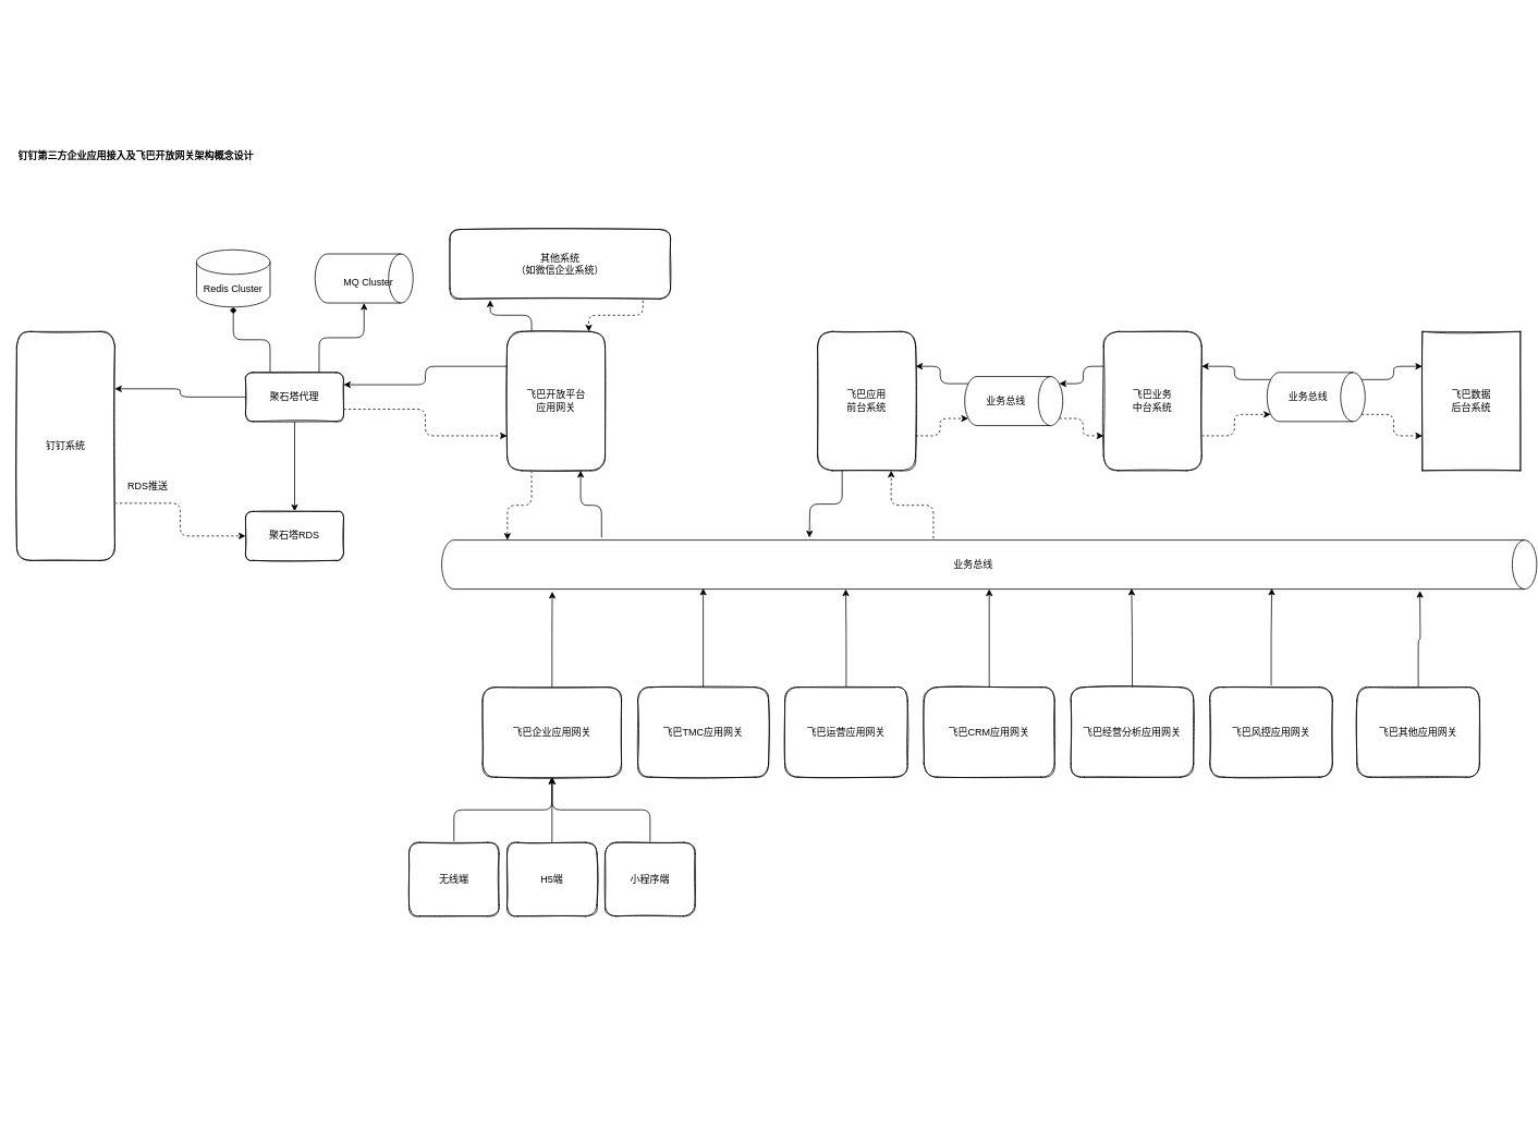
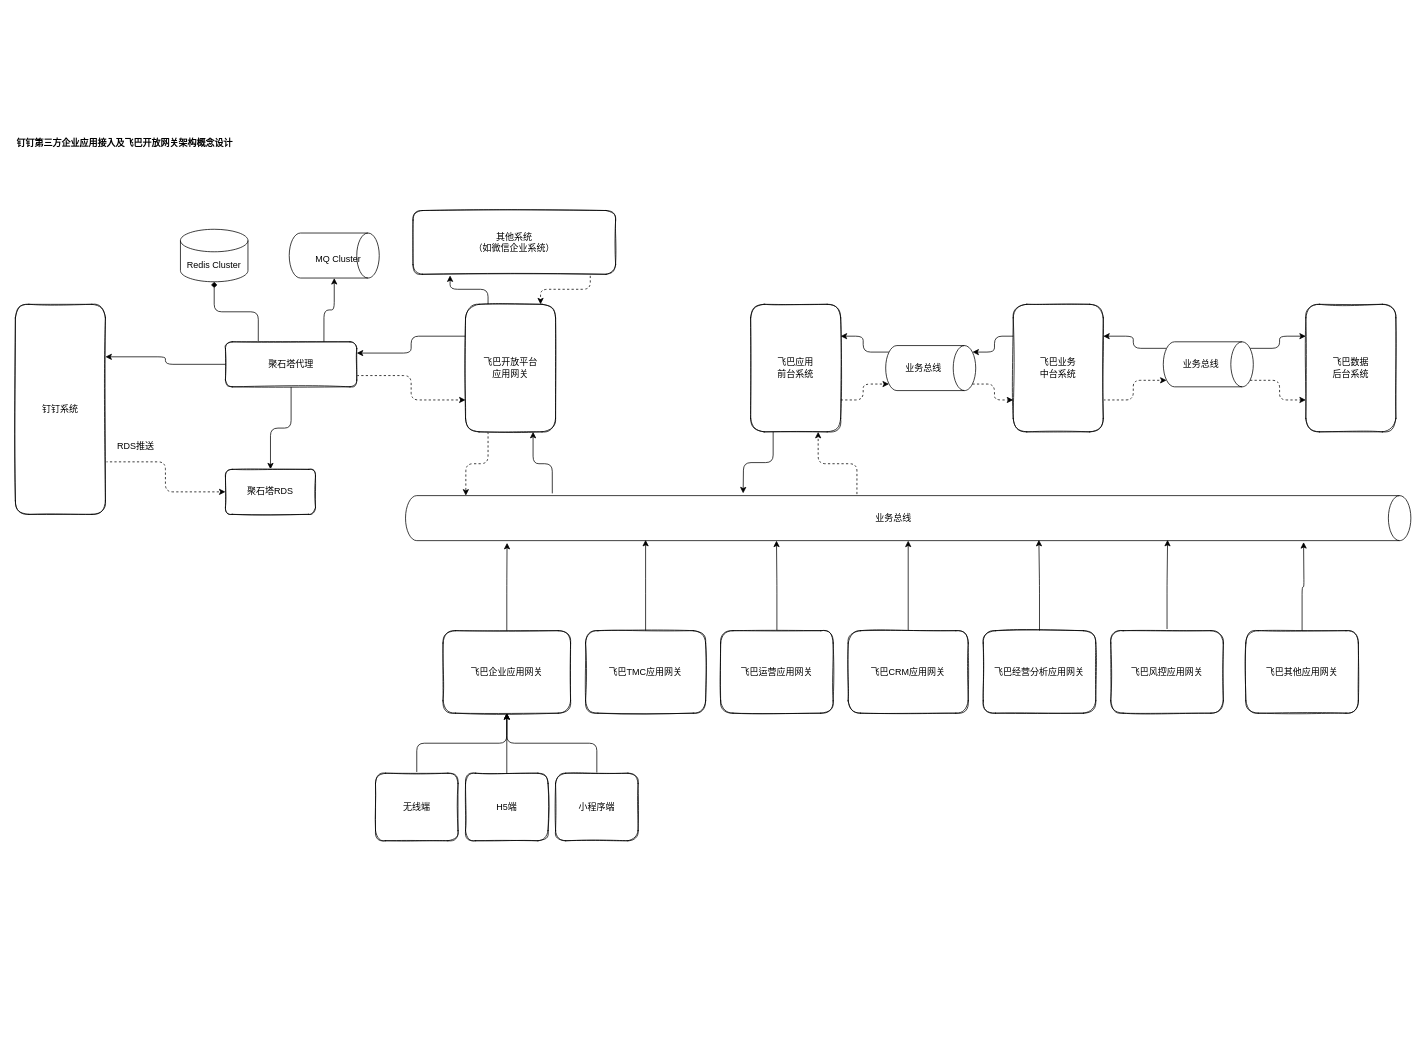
  <mxCell id="0" />
  <mxCell id="1" parent="0" />
  <mxCell id="2" value="" style="edgeStyle=orthogonalEdgeStyle;curved=0;rounded=1;sketch=0;orthogonalLoop=1;jettySize=auto;html=1;dashed=1;entryX=0;entryY=0.5;entryDx=0;entryDy=0;exitX=1;exitY=0.75;exitDx=0;exitDy=0;" parent="1" source="3" target="5" edge="1"><mxGeometry relative="1" as="geometry" /></mxCell>
  <mxCell id="3" value="钉钉系统" style="whiteSpace=wrap;html=1;sketch=1;rounded=1;" parent="1" vertex="1"><mxGeometry x="20" y="405" width="120" height="280" as="geometry" /></mxCell>
  <mxCell id="4" value="" style="edgeStyle=orthogonalEdgeStyle;curved=0;rounded=1;sketch=0;orthogonalLoop=1;jettySize=auto;html=1;endArrow=none;endFill=0;startArrow=classic;startFill=1;entryX=0.5;entryY=1;entryDx=0;entryDy=0;" parent="1" source="5" target="10" edge="1"><mxGeometry relative="1" as="geometry" /></mxCell>
  <mxCell id="5" value="聚石塔RDS" style="whiteSpace=wrap;html=1;sketch=1;rounded=1;" parent="1" vertex="1"><mxGeometry x="300" y="625" width="120" height="60" as="geometry" /></mxCell>
  <mxCell id="6" value="" style="edgeStyle=orthogonalEdgeStyle;curved=0;rounded=1;sketch=0;orthogonalLoop=1;jettySize=auto;html=1;entryX=0;entryY=0.75;entryDx=0;entryDy=0;exitX=1;exitY=0.75;exitDx=0;exitDy=0;dashed=1;" parent="1" source="10" target="14" edge="1"><mxGeometry relative="1" as="geometry" /></mxCell>
  <mxCell id="7" value="" style="edgeStyle=orthogonalEdgeStyle;curved=0;rounded=1;sketch=0;orthogonalLoop=1;jettySize=auto;html=1;startArrow=none;startFill=0;endArrow=classic;endFill=1;entryX=1;entryY=0.25;entryDx=0;entryDy=0;" parent="1" source="10" target="3" edge="1"><mxGeometry relative="1" as="geometry"><mxPoint x="220" y="485" as="targetPoint" /></mxGeometry></mxCell>
  <mxCell id="8" value="" style="edgeStyle=orthogonalEdgeStyle;curved=0;rounded=1;sketch=0;orthogonalLoop=1;jettySize=auto;html=1;startArrow=none;startFill=0;endArrow=diamond;endFill=1;exitX=0.25;exitY=0;exitDx=0;exitDy=0;" parent="1" source="10" target="16" edge="1"><mxGeometry relative="1" as="geometry" /></mxCell>
  <mxCell id="9" value="" style="edgeStyle=orthogonalEdgeStyle;curved=0;rounded=1;sketch=0;orthogonalLoop=1;jettySize=auto;html=1;startArrow=none;startFill=0;endArrow=classic;endFill=1;exitX=0.75;exitY=0;exitDx=0;exitDy=0;" parent="1" source="10" target="17" edge="1"><mxGeometry relative="1" as="geometry" /></mxCell>
- <mxCell id="10" value="聚石塔代理" style="whiteSpace=wrap;html=1;sketch=1;rounded=1;" parent="1" vertex="1"><mxGeometry x="300" y="455" width="120" height="60" as="geometry" /></mxCell>
+ <mxCell id="10" value="聚石塔代理" style="whiteSpace=wrap;html=1;sketch=1;rounded=1;" parent="1" vertex="1"><mxGeometry x="300" y="455" width="175" height="60" as="geometry" /></mxCell>
  <mxCell id="11" value="" style="edgeStyle=orthogonalEdgeStyle;curved=0;rounded=1;sketch=0;orthogonalLoop=1;jettySize=auto;html=1;startArrow=none;startFill=0;endArrow=classic;endFill=1;entryX=1;entryY=0.25;entryDx=0;entryDy=0;exitX=0;exitY=0.25;exitDx=0;exitDy=0;" parent="1" source="14" target="10" edge="1"><mxGeometry relative="1" as="geometry"><mxPoint x="540" y="490" as="targetPoint" /></mxGeometry></mxCell>
  <mxCell id="12" value="" style="edgeStyle=orthogonalEdgeStyle;curved=0;rounded=1;sketch=0;orthogonalLoop=1;jettySize=auto;html=1;startArrow=none;startFill=0;endArrow=classic;endFill=1;entryX=0.183;entryY=1.018;entryDx=0;entryDy=0;entryPerimeter=0;exitX=0.25;exitY=0;exitDx=0;exitDy=0;" parent="1" source="14" target="23" edge="1"><mxGeometry relative="1" as="geometry" /></mxCell>
  <mxCell id="13" value="" style="edgeStyle=orthogonalEdgeStyle;curved=0;rounded=1;sketch=0;orthogonalLoop=1;jettySize=auto;html=1;dashed=1;startArrow=none;startFill=0;endArrow=classic;endFill=1;entryX=0;entryY=0.94;entryDx=0;entryDy=0;entryPerimeter=0;exitX=0.25;exitY=1;exitDx=0;exitDy=0;" parent="1" source="14" target="39" edge="1"><mxGeometry relative="1" as="geometry" /></mxCell>
  <mxCell id="14" value="飞巴开放平台&lt;br&gt;应用网关" style="whiteSpace=wrap;html=1;sketch=1;rounded=1;" parent="1" vertex="1"><mxGeometry x="620" y="405" width="120" height="170" as="geometry" /></mxCell>
  <mxCell id="15" value="RDS推送" style="text;html=1;align=center;verticalAlign=middle;resizable=0;points=[];autosize=1;" parent="1" vertex="1"><mxGeometry x="150" y="585" width="60" height="20" as="geometry" /></mxCell>
  <mxCell id="16" value="Redis Cluster" style="shape=cylinder3;whiteSpace=wrap;html=1;boundedLbl=1;backgroundOutline=1;size=15;rounded=0;sketch=0;" parent="1" vertex="1"><mxGeometry x="240" y="305" width="90" height="70" as="geometry" /></mxCell>
  <mxCell id="17" value="" style="shape=cylinder3;whiteSpace=wrap;html=1;boundedLbl=1;backgroundOutline=1;size=15;rounded=0;sketch=0;rotation=90;" parent="1" vertex="1"><mxGeometry x="415" y="280" width="60" height="120" as="geometry" /></mxCell>
  <mxCell id="18" value="MQ Cluster" style="text;html=1;align=center;verticalAlign=middle;resizable=0;points=[];autosize=1;" parent="1" vertex="1"><mxGeometry x="410" y="335" width="80" height="20" as="geometry" /></mxCell>
  <mxCell id="19" value="" style="edgeStyle=orthogonalEdgeStyle;curved=0;rounded=1;sketch=0;orthogonalLoop=1;jettySize=auto;html=1;dashed=1;startArrow=none;startFill=0;endArrow=classic;endFill=1;exitX=1;exitY=0.75;exitDx=0;exitDy=0;entryX=0.855;entryY=1;entryDx=0;entryDy=-4.35;entryPerimeter=0;" parent="1" source="21" target="29" edge="1"><mxGeometry relative="1" as="geometry" /></mxCell>
  <mxCell id="20" value="" style="edgeStyle=orthogonalEdgeStyle;curved=0;rounded=1;sketch=0;orthogonalLoop=1;jettySize=auto;html=1;startArrow=none;startFill=0;endArrow=classic;endFill=1;exitX=0.25;exitY=1;exitDx=0;exitDy=0;" parent="1" source="21" edge="1"><mxGeometry relative="1" as="geometry"><mxPoint x="990" y="657" as="targetPoint" /></mxGeometry></mxCell>
  <mxCell id="21" value="飞巴应用&lt;br&gt;前台系统" style="whiteSpace=wrap;html=1;sketch=1;rounded=1;" parent="1" vertex="1"><mxGeometry x="1000" y="405" width="120" height="170" as="geometry" /></mxCell>
  <mxCell id="22" value="" style="edgeStyle=orthogonalEdgeStyle;curved=0;rounded=1;sketch=0;orthogonalLoop=1;jettySize=auto;html=1;startArrow=none;startFill=0;endArrow=classic;endFill=1;exitX=0.875;exitY=1.024;exitDx=0;exitDy=0;exitPerimeter=0;entryX=0.833;entryY=0;entryDx=0;entryDy=0;entryPerimeter=0;dashed=1;" parent="1" source="23" target="14" edge="1"><mxGeometry relative="1" as="geometry" /></mxCell>
  <mxCell id="23" value="其他系统&lt;br&gt;（如微信企业系统）" style="whiteSpace=wrap;html=1;sketch=1;rounded=1;" parent="1" vertex="1"><mxGeometry x="550" y="280" width="270" height="85" as="geometry" /></mxCell>
  <mxCell id="24" value="" style="edgeStyle=orthogonalEdgeStyle;curved=0;rounded=1;sketch=0;orthogonalLoop=1;jettySize=auto;html=1;startArrow=none;startFill=0;endArrow=classic;endFill=1;exitX=0;exitY=0.25;exitDx=0;exitDy=0;entryX=0.145;entryY=0;entryDx=0;entryDy=4.35;entryPerimeter=0;" parent="1" source="26" target="29" edge="1"><mxGeometry relative="1" as="geometry" /></mxCell>
  <mxCell id="25" value="" style="edgeStyle=orthogonalEdgeStyle;curved=0;rounded=1;sketch=0;orthogonalLoop=1;jettySize=auto;html=1;dashed=1;startArrow=none;startFill=0;endArrow=classic;endFill=1;entryX=0.855;entryY=1;entryDx=0;entryDy=-4.35;entryPerimeter=0;exitX=1;exitY=0.75;exitDx=0;exitDy=0;" parent="1" source="26" target="35" edge="1"><mxGeometry relative="1" as="geometry" /></mxCell>
  <mxCell id="26" value="飞巴业务&lt;br&gt;中台系统" style="whiteSpace=wrap;html=1;sketch=1;rounded=1;" parent="1" vertex="1"><mxGeometry x="1350" y="405" width="120" height="170" as="geometry" /></mxCell>
  <mxCell id="27" value="" style="edgeStyle=orthogonalEdgeStyle;curved=0;rounded=1;sketch=0;orthogonalLoop=1;jettySize=auto;html=1;startArrow=none;startFill=0;endArrow=classic;endFill=1;entryX=1;entryY=0.25;entryDx=0;entryDy=0;exitX=0.145;exitY=1;exitDx=0;exitDy=-4.35;exitPerimeter=0;" parent="1" source="29" target="21" edge="1"><mxGeometry relative="1" as="geometry" /></mxCell>
  <mxCell id="28" value="" style="edgeStyle=orthogonalEdgeStyle;curved=0;rounded=1;sketch=0;orthogonalLoop=1;jettySize=auto;html=1;startArrow=none;startFill=0;endArrow=classic;endFill=1;entryX=0;entryY=0.75;entryDx=0;entryDy=0;exitX=0.855;exitY=0;exitDx=0;exitDy=4.35;exitPerimeter=0;dashed=1;" parent="1" source="29" target="26" edge="1"><mxGeometry relative="1" as="geometry" /></mxCell>
  <mxCell id="29" value="" style="shape=cylinder3;whiteSpace=wrap;html=1;boundedLbl=1;backgroundOutline=1;size=15;rounded=0;sketch=0;rotation=90;" parent="1" vertex="1"><mxGeometry x="1210" y="430" width="60" height="120" as="geometry" /></mxCell>
  <mxCell id="30" value="业务总线" style="text;html=1;align=center;verticalAlign=middle;resizable=0;points=[];autosize=1;" parent="1" vertex="1"><mxGeometry x="1200" y="480" width="60" height="20" as="geometry" /></mxCell>
- <mxCell id="31" value="飞巴数据&lt;br&gt;后台系统" style="whiteSpace=wrap;html=1;sketch=1;rounded=0;" parent="1" vertex="1"><mxGeometry x="1740" y="405" width="120" height="170" as="geometry" /></mxCell>
+ <mxCell id="31" value="飞巴数据&lt;br&gt;后台系统" style="whiteSpace=wrap;html=1;sketch=1;rounded=1;" parent="1" vertex="1"><mxGeometry x="1740" y="405" width="120" height="170" as="geometry" /></mxCell>
  <mxCell id="32" value="" style="edgeStyle=orthogonalEdgeStyle;curved=0;rounded=1;sketch=0;orthogonalLoop=1;jettySize=auto;html=1;startArrow=none;startFill=0;endArrow=classic;endFill=1;entryX=1;entryY=0.25;entryDx=0;entryDy=0;exitX=0.145;exitY=1;exitDx=0;exitDy=-4.35;exitPerimeter=0;" parent="1" source="35" target="26" edge="1"><mxGeometry relative="1" as="geometry" /></mxCell>
  <mxCell id="33" value="" style="edgeStyle=orthogonalEdgeStyle;curved=0;rounded=1;sketch=0;orthogonalLoop=1;jettySize=auto;html=1;startArrow=none;startFill=0;endArrow=classic;endFill=1;entryX=0;entryY=0.25;entryDx=0;entryDy=0;exitX=0.145;exitY=0;exitDx=0;exitDy=4.35;exitPerimeter=0;" parent="1" source="35" target="31" edge="1"><mxGeometry relative="1" as="geometry" /></mxCell>
  <mxCell id="34" value="" style="edgeStyle=orthogonalEdgeStyle;curved=0;rounded=1;sketch=0;orthogonalLoop=1;jettySize=auto;html=1;dashed=1;startArrow=none;startFill=0;endArrow=classic;endFill=1;entryX=0;entryY=0.75;entryDx=0;entryDy=0;exitX=0.855;exitY=0;exitDx=0;exitDy=4.35;exitPerimeter=0;" parent="1" source="35" target="31" edge="1"><mxGeometry relative="1" as="geometry" /></mxCell>
  <mxCell id="35" value="" style="shape=cylinder3;whiteSpace=wrap;html=1;boundedLbl=1;backgroundOutline=1;size=15;rounded=0;sketch=0;rotation=90;" parent="1" vertex="1"><mxGeometry x="1580" y="425" width="60" height="120" as="geometry" /></mxCell>
  <mxCell id="36" value="业务总线" style="text;html=1;align=center;verticalAlign=middle;resizable=0;points=[];autosize=1;" parent="1" vertex="1"><mxGeometry x="1570" y="475" width="60" height="20" as="geometry" /></mxCell>
  <mxCell id="37" value="" style="edgeStyle=orthogonalEdgeStyle;curved=0;rounded=1;sketch=0;orthogonalLoop=1;jettySize=auto;html=1;startArrow=none;startFill=0;endArrow=classic;endFill=1;entryX=0.75;entryY=1;entryDx=0;entryDy=0;dashed=1;exitX=-0.033;exitY=0.551;exitDx=0;exitDy=0;exitPerimeter=0;" parent="1" source="39" target="21" edge="1"><mxGeometry relative="1" as="geometry"><mxPoint x="1230" y="80" as="targetPoint" /></mxGeometry></mxCell>
  <mxCell id="38" value="" style="edgeStyle=orthogonalEdgeStyle;curved=0;rounded=1;sketch=0;orthogonalLoop=1;jettySize=auto;html=1;startArrow=none;startFill=0;endArrow=classic;endFill=1;entryX=0.75;entryY=1;entryDx=0;entryDy=0;exitX=-0.05;exitY=0.854;exitDx=0;exitDy=0;exitPerimeter=0;" parent="1" source="39" target="14" edge="1"><mxGeometry relative="1" as="geometry"><mxPoint x="1270" y="830" as="targetPoint" /></mxGeometry></mxCell>
  <mxCell id="39" value="" style="shape=cylinder3;whiteSpace=wrap;html=1;boundedLbl=1;backgroundOutline=1;size=15;rounded=0;sketch=0;rotation=90;" parent="1" vertex="1"><mxGeometry x="1180" y="20" width="60" height="1340" as="geometry" /></mxCell>
  <mxCell id="40" value="业务总线" style="text;html=1;align=center;verticalAlign=middle;resizable=0;points=[];autosize=1;" parent="1" vertex="1"><mxGeometry x="1160" y="680" width="60" height="20" as="geometry" /></mxCell>
  <mxCell id="41" value="" style="edgeStyle=orthogonalEdgeStyle;curved=0;rounded=1;sketch=0;orthogonalLoop=1;jettySize=auto;html=1;startArrow=none;startFill=0;endArrow=classic;endFill=1;exitX=0.5;exitY=0;exitDx=0;exitDy=0;entryX=1.05;entryY=0.899;entryDx=0;entryDy=0;entryPerimeter=0;" parent="1" source="42" target="39" edge="1"><mxGeometry relative="1" as="geometry"><mxPoint x="674" y="723" as="targetPoint" /></mxGeometry></mxCell>
  <mxCell id="42" value="飞巴企业应用网关" style="whiteSpace=wrap;html=1;sketch=1;rounded=1;" parent="1" vertex="1"><mxGeometry x="590" y="840" width="170" height="110" as="geometry" /></mxCell>
  <mxCell id="43" value="" style="edgeStyle=orthogonalEdgeStyle;curved=0;rounded=1;sketch=0;orthogonalLoop=1;jettySize=auto;html=1;startArrow=none;startFill=0;endArrow=classic;endFill=1;" parent="1" source="44" edge="1"><mxGeometry relative="1" as="geometry"><mxPoint x="860" y="719" as="targetPoint" /></mxGeometry></mxCell>
  <mxCell id="44" value="飞巴TMC应用网关" style="whiteSpace=wrap;html=1;sketch=1;rounded=1;" parent="1" vertex="1"><mxGeometry x="780" y="840" width="160" height="110" as="geometry" /></mxCell>
  <mxCell id="45" value="" style="edgeStyle=orthogonalEdgeStyle;curved=0;rounded=1;sketch=0;orthogonalLoop=1;jettySize=auto;html=1;startArrow=none;startFill=0;endArrow=classic;endFill=1;entryX=1;entryY=0.631;entryDx=0;entryDy=0;entryPerimeter=0;" parent="1" source="46" target="39" edge="1"><mxGeometry relative="1" as="geometry"><mxPoint x="1035" y="760" as="targetPoint" /></mxGeometry></mxCell>
  <mxCell id="46" value="飞巴运营应用网关" style="whiteSpace=wrap;html=1;sketch=1;rounded=1;" parent="1" vertex="1"><mxGeometry x="960" y="840" width="150" height="110" as="geometry" /></mxCell>
  <mxCell id="47" value="" style="edgeStyle=orthogonalEdgeStyle;curved=0;rounded=1;sketch=0;orthogonalLoop=1;jettySize=auto;html=1;startArrow=none;startFill=0;endArrow=classic;endFill=1;entryX=1;entryY=0.5;entryDx=0;entryDy=0;entryPerimeter=0;" parent="1" source="48" target="39" edge="1"><mxGeometry relative="1" as="geometry"><mxPoint x="1210" y="760" as="targetPoint" /></mxGeometry></mxCell>
  <mxCell id="48" value="飞巴CRM应用网关" style="whiteSpace=wrap;html=1;sketch=1;rounded=1;" parent="1" vertex="1"><mxGeometry x="1130" y="840" width="160" height="110" as="geometry" /></mxCell>
  <mxCell id="49" value="" style="edgeStyle=orthogonalEdgeStyle;curved=0;rounded=1;sketch=0;orthogonalLoop=1;jettySize=auto;html=1;startArrow=none;startFill=0;endArrow=classic;endFill=1;entryX=0.983;entryY=0.37;entryDx=0;entryDy=0;entryPerimeter=0;" parent="1" source="50" target="39" edge="1"><mxGeometry relative="1" as="geometry"><mxPoint x="1385" y="760" as="targetPoint" /></mxGeometry></mxCell>
  <mxCell id="50" value="飞巴经营分析应用网关" style="whiteSpace=wrap;html=1;sketch=1;rounded=1;" parent="1" vertex="1"><mxGeometry x="1310" y="840" width="150" height="110" as="geometry" /></mxCell>
  <mxCell id="51" value="" style="edgeStyle=orthogonalEdgeStyle;curved=0;rounded=1;sketch=0;orthogonalLoop=1;jettySize=auto;html=1;startArrow=none;startFill=0;endArrow=classic;endFill=1;entryX=0.983;entryY=0.242;entryDx=0;entryDy=0;entryPerimeter=0;" parent="1" source="52" target="39" edge="1"><mxGeometry relative="1" as="geometry"><mxPoint x="1553" y="720" as="targetPoint" /></mxGeometry></mxCell>
  <mxCell id="52" value="飞巴风控应用网关" style="whiteSpace=wrap;html=1;sketch=1;rounded=1;" parent="1" vertex="1"><mxGeometry x="1480" y="840" width="150" height="110" as="geometry" /></mxCell>
  <mxCell id="53" value="" style="edgeStyle=orthogonalEdgeStyle;curved=0;rounded=1;sketch=0;orthogonalLoop=1;jettySize=auto;html=1;startArrow=none;startFill=0;endArrow=classic;endFill=1;" parent="1" source="54" edge="1"><mxGeometry relative="1" as="geometry"><mxPoint x="1737" y="722" as="targetPoint" /></mxGeometry></mxCell>
  <mxCell id="54" value="飞巴其他应用网关" style="whiteSpace=wrap;html=1;sketch=1;rounded=1;" parent="1" vertex="1"><mxGeometry x="1660" y="840" width="150" height="110" as="geometry" /></mxCell>
  <mxCell id="55" value="" style="edgeStyle=orthogonalEdgeStyle;curved=0;rounded=1;sketch=0;orthogonalLoop=1;jettySize=auto;html=1;startArrow=none;startFill=0;endArrow=classic;endFill=1;" parent="1" source="56" target="42" edge="1"><mxGeometry relative="1" as="geometry" /></mxCell>
  <mxCell id="56" value="无线端" style="whiteSpace=wrap;html=1;sketch=1;rounded=1;" parent="1" vertex="1"><mxGeometry x="500" y="1030" width="110" height="90" as="geometry" /></mxCell>
  <mxCell id="57" value="" style="edgeStyle=orthogonalEdgeStyle;curved=0;rounded=1;sketch=0;orthogonalLoop=1;jettySize=auto;html=1;startArrow=none;startFill=0;endArrow=classic;endFill=1;" parent="1" source="58" target="42" edge="1"><mxGeometry relative="1" as="geometry" /></mxCell>
  <mxCell id="58" value="H5端" style="whiteSpace=wrap;html=1;sketch=1;rounded=1;" parent="1" vertex="1"><mxGeometry x="620" y="1030" width="110" height="90" as="geometry" /></mxCell>
  <mxCell id="59" value="" style="edgeStyle=orthogonalEdgeStyle;curved=0;rounded=1;sketch=0;orthogonalLoop=1;jettySize=auto;html=1;startArrow=none;startFill=0;endArrow=classic;endFill=1;" parent="1" source="60" target="42" edge="1"><mxGeometry relative="1" as="geometry" /></mxCell>
  <mxCell id="60" value="小程序端" style="whiteSpace=wrap;html=1;sketch=1;rounded=1;" parent="1" vertex="1"><mxGeometry x="740" y="1030" width="110" height="90" as="geometry" /></mxCell>
  <mxCell id="61" value="&lt;b&gt;钉钉第三方企业应用接入及飞巴开放网关架构概念设计&lt;/b&gt;" style="text;html=1;align=left;verticalAlign=middle;resizable=0;points=[];autosize=1;" parent="1" vertex="1"><mxGeometry x="20" y="180" width="300" height="20" as="geometry" /></mxCell>
